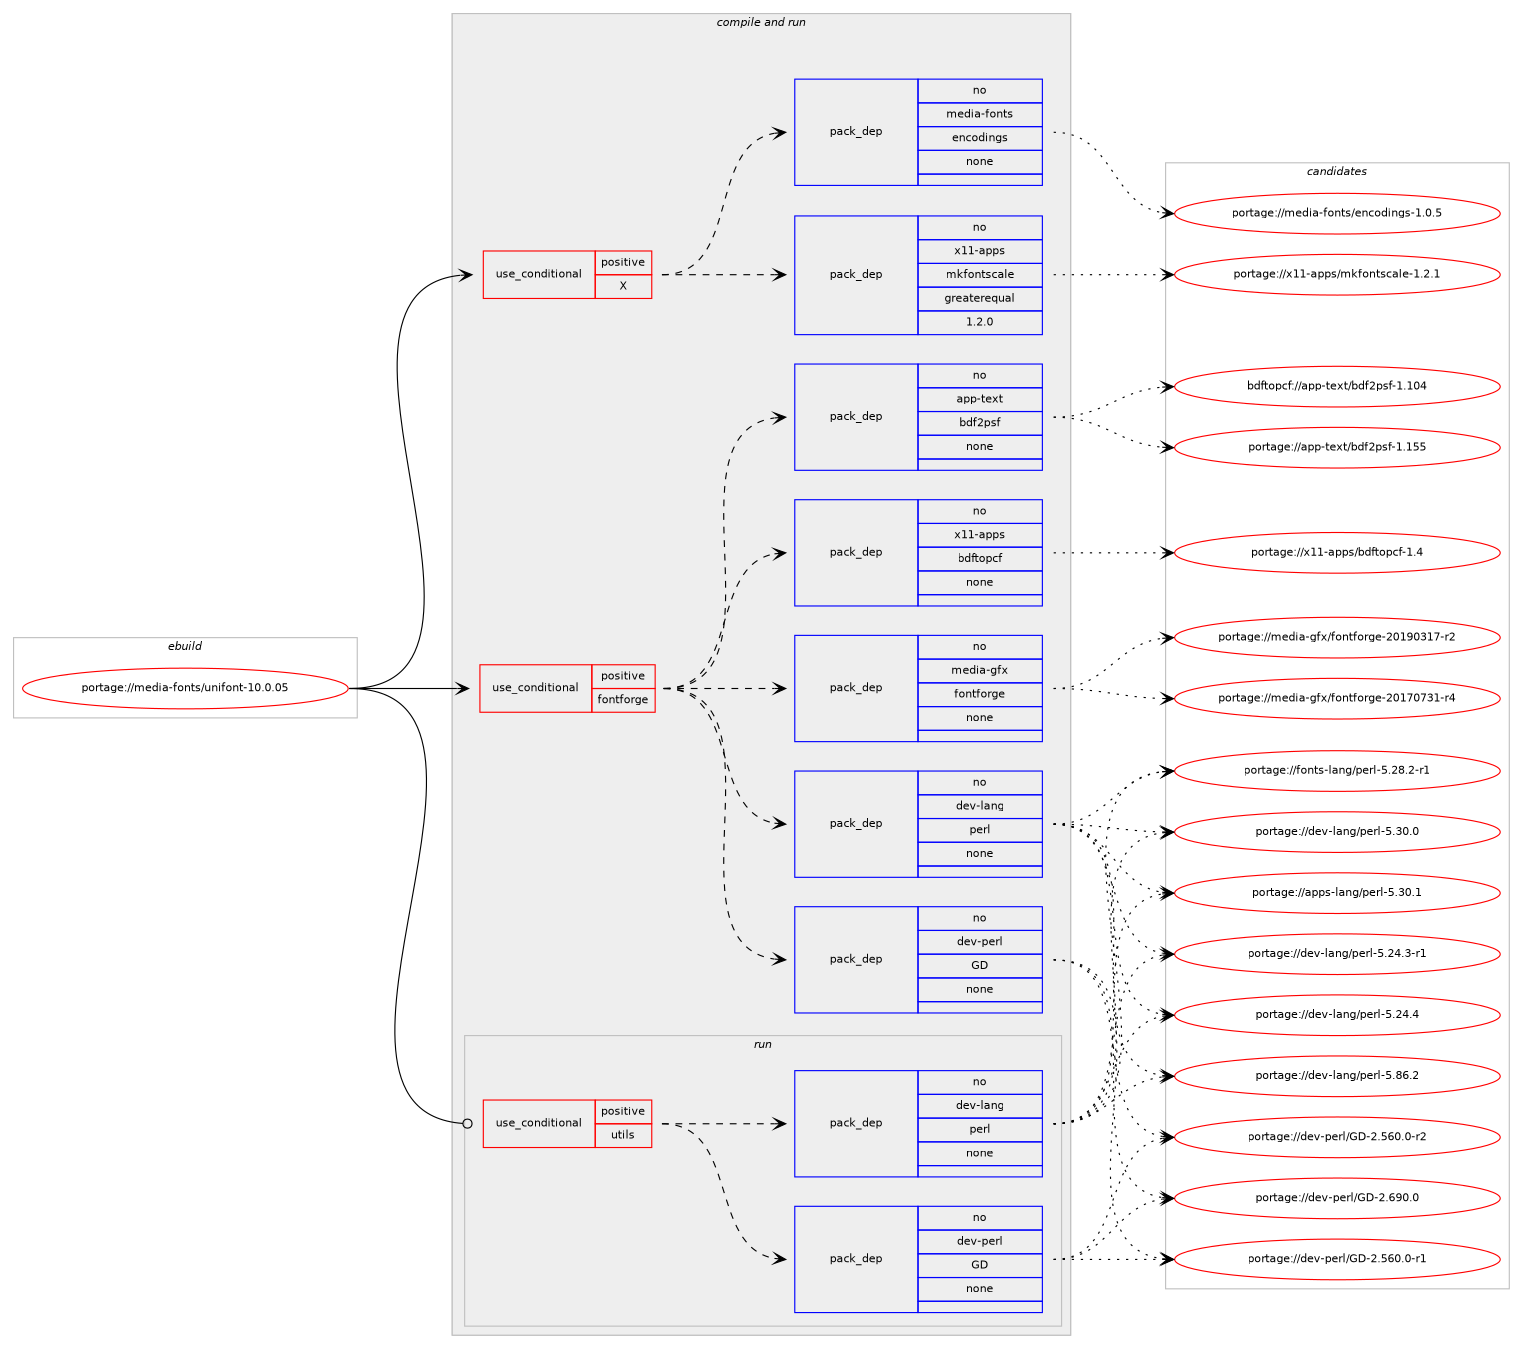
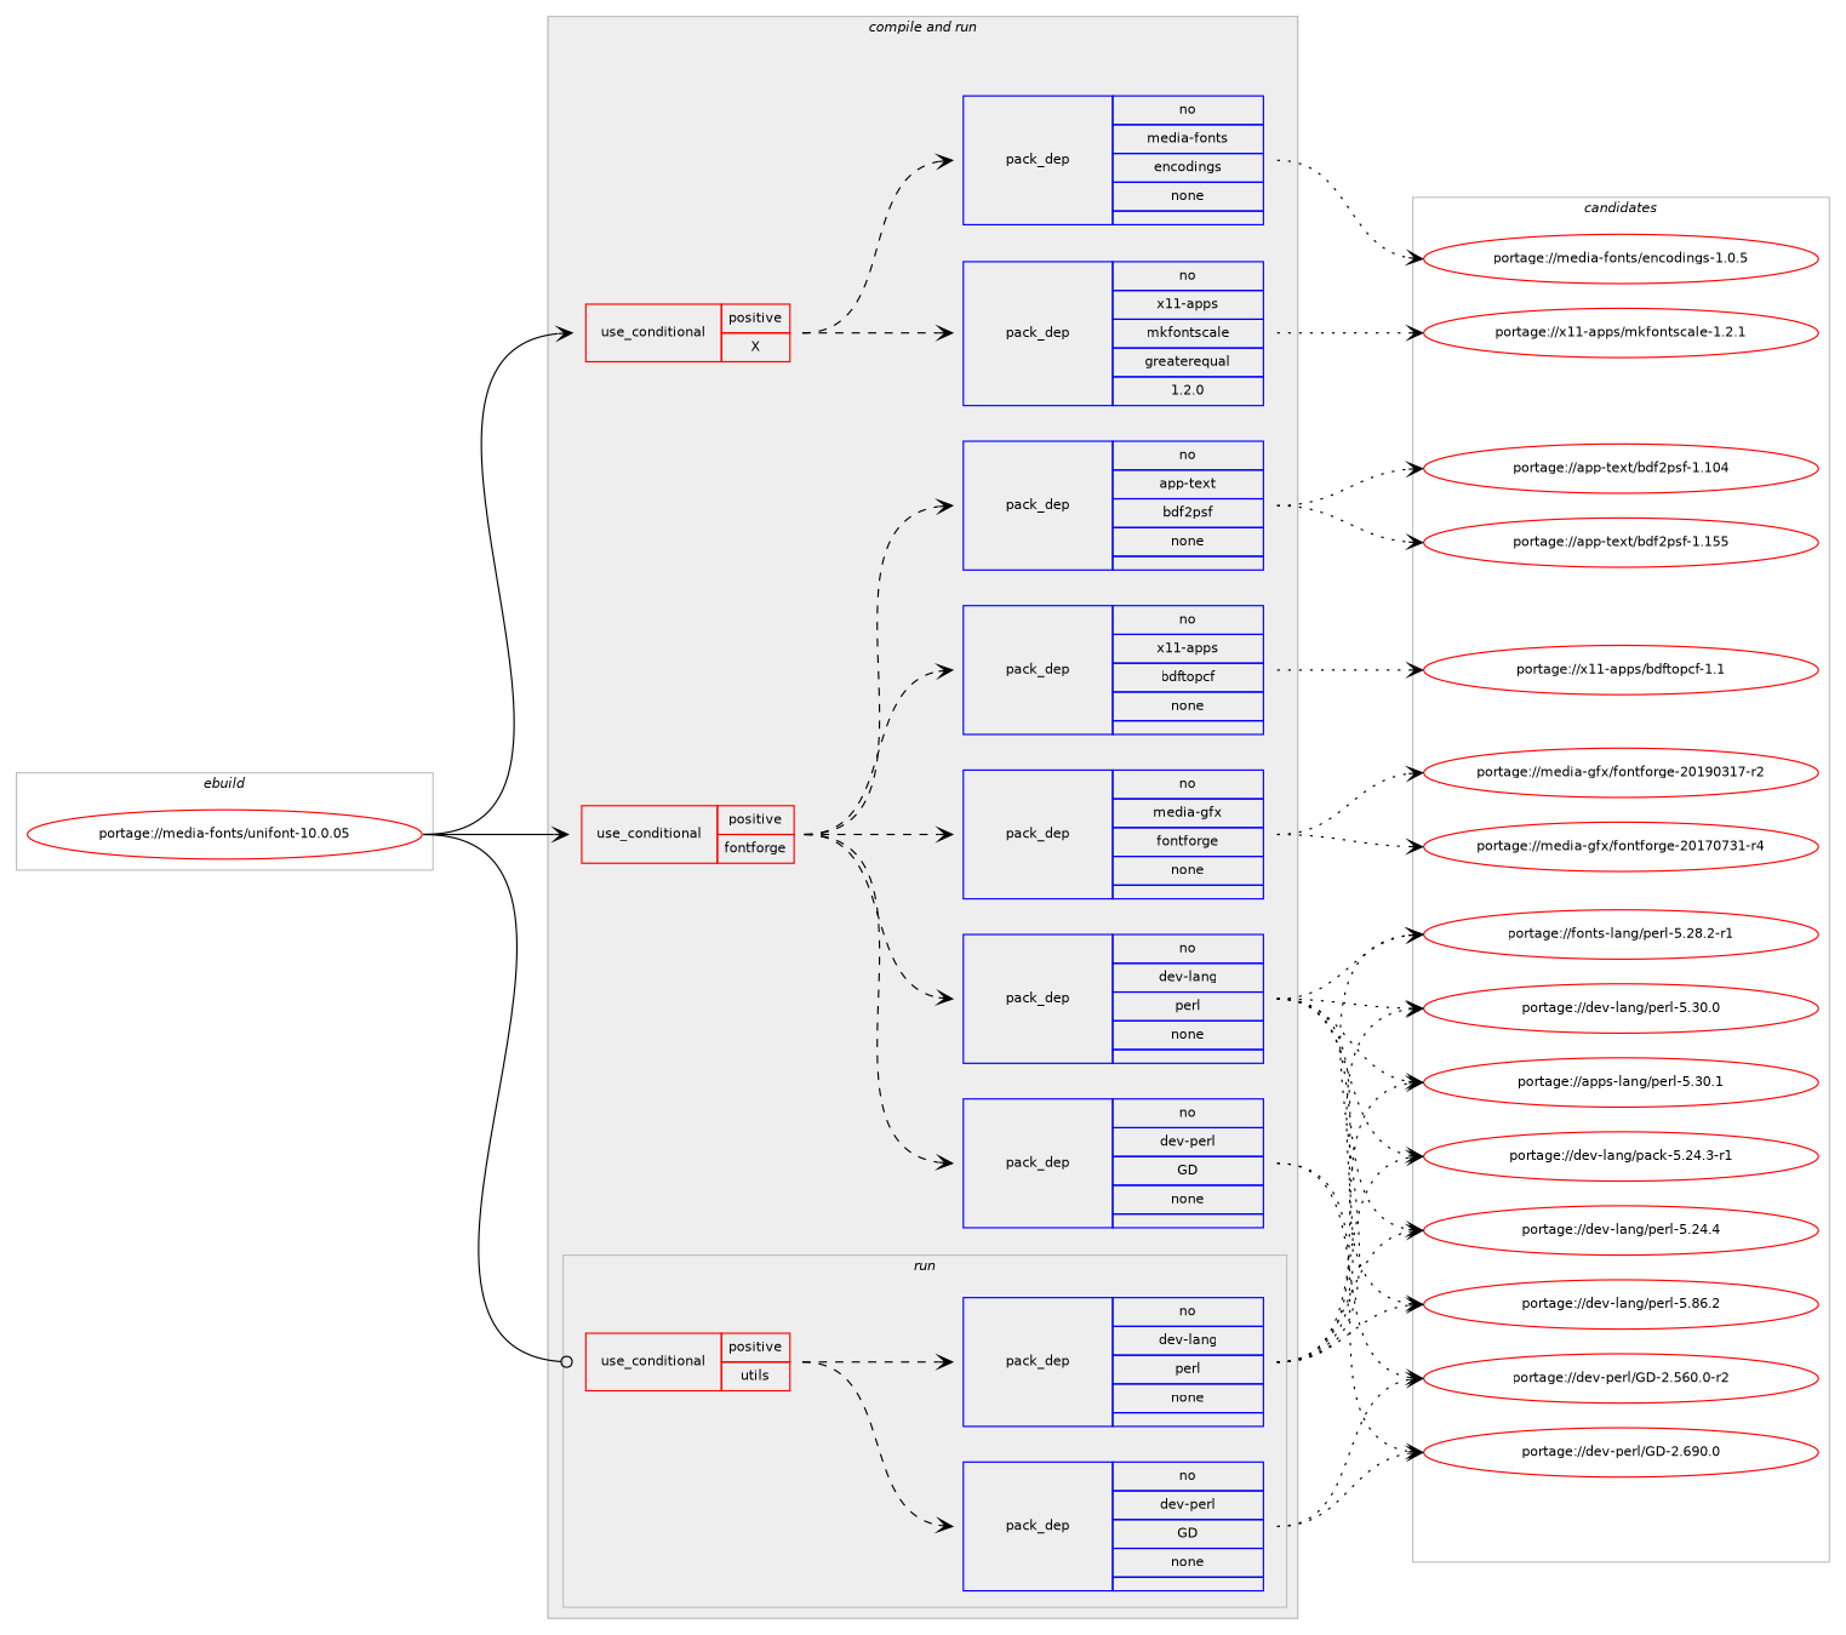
  digraph {
    compound=true
    concentrate=true
    fontname=Helvetica
    fontsize=10
    newrank=true
    rankdir=LR
    ranksep=1.5
    node [color=red fontname=Helvetica fontsize=10]
    edge [arrowhead=vee headport=w style=dotted tailport=e weight=100]
    n1 [label="portage://media-fonts/unifont-10.0.05" width=4]
    n2 [color=blue label=<<TABLE BORDER="0" CELLBORDER="1" CELLSPACING="0" CELLPADDING="4" WIDTH="220"><TR><TD ROWSPAN="6" CELLPADDING="30">pack_dep</TD></TR><TR><TD WIDTH="110">no</TD></TR><TR><TD>x11-apps</TD></TR><TR><TD>mkfontscale</TD></TR><TR><TD>greaterequal</TD></TR><TR><TD>1.2.0</TD></TR></TABLE>> shape=none]
    n3 [color=blue label=<<TABLE BORDER="0" CELLBORDER="1" CELLSPACING="0" CELLPADDING="4" WIDTH="220"><TR><TD ROWSPAN="6" CELLPADDING="30">pack_dep</TD></TR><TR><TD WIDTH="110">no</TD></TR><TR><TD>media-fonts</TD></TR><TR><TD>encodings</TD></TR><TR><TD>none</TD></TR><TR><TD></TD></TR></TABLE>> shape=none]
    n4 [label=<<TABLE BORDER="0" CELLBORDER="1" CELLSPACING="0" CELLPADDING="4"><TR><TD ROWSPAN="3" CELLPADDING="10">use_conditional</TD></TR><TR><TD>positive</TD></TR><TR><TD>X</TD></TR></TABLE>> shape=none]
    n5 [color=blue label=<<TABLE BORDER="0" CELLBORDER="1" CELLSPACING="0" CELLPADDING="4" WIDTH="220"><TR><TD ROWSPAN="6" CELLPADDING="30">pack_dep</TD></TR><TR><TD WIDTH="110">no</TD></TR><TR><TD>app-text</TD></TR><TR><TD>bdf2psf</TD></TR><TR><TD>none</TD></TR><TR><TD></TD></TR></TABLE>> shape=none]
    n6 [color=blue label=<<TABLE BORDER="0" CELLBORDER="1" CELLSPACING="0" CELLPADDING="4" WIDTH="220"><TR><TD ROWSPAN="6" CELLPADDING="30">pack_dep</TD></TR><TR><TD WIDTH="110">no</TD></TR><TR><TD>dev-lang</TD></TR><TR><TD>perl</TD></TR><TR><TD>none</TD></TR><TR><TD></TD></TR></TABLE>> shape=none]
    n7 [color=blue label=<<TABLE BORDER="0" CELLBORDER="1" CELLSPACING="0" CELLPADDING="4" WIDTH="220"><TR><TD ROWSPAN="6" CELLPADDING="30">pack_dep</TD></TR><TR><TD WIDTH="110">no</TD></TR><TR><TD>dev-perl</TD></TR><TR><TD>GD</TD></TR><TR><TD>none</TD></TR><TR><TD></TD></TR></TABLE>> shape=none]
    n8 [color=blue label=<<TABLE BORDER="0" CELLBORDER="1" CELLSPACING="0" CELLPADDING="4" WIDTH="220"><TR><TD ROWSPAN="6" CELLPADDING="30">pack_dep</TD></TR><TR><TD WIDTH="110">no</TD></TR><TR><TD>media-gfx</TD></TR><TR><TD>fontforge</TD></TR><TR><TD>none</TD></TR><TR><TD></TD></TR></TABLE>> shape=none]
    n9 [color=blue label=<<TABLE BORDER="0" CELLBORDER="1" CELLSPACING="0" CELLPADDING="4" WIDTH="220"><TR><TD ROWSPAN="6" CELLPADDING="30">pack_dep</TD></TR><TR><TD WIDTH="110">no</TD></TR><TR><TD>x11-apps</TD></TR><TR><TD>bdftopcf</TD></TR><TR><TD>none</TD></TR><TR><TD></TD></TR></TABLE>> shape=none]
    n10 [label=<<TABLE BORDER="0" CELLBORDER="1" CELLSPACING="0" CELLPADDING="4"><TR><TD ROWSPAN="3" CELLPADDING="10">use_conditional</TD></TR><TR><TD>positive</TD></TR><TR><TD>fontforge</TD></TR></TABLE>> shape=none]
    n11 [color=blue label=<<TABLE BORDER="0" CELLBORDER="1" CELLSPACING="0" CELLPADDING="4" WIDTH="220"><TR><TD ROWSPAN="6" CELLPADDING="30">pack_dep</TD></TR><TR><TD WIDTH="110">no</TD></TR><TR><TD>dev-lang</TD></TR><TR><TD>perl</TD></TR><TR><TD>none</TD></TR><TR><TD></TD></TR></TABLE>> shape=none]
    n12 [color=blue label=<<TABLE BORDER="0" CELLBORDER="1" CELLSPACING="0" CELLPADDING="4" WIDTH="220"><TR><TD ROWSPAN="6" CELLPADDING="30">pack_dep</TD></TR><TR><TD WIDTH="110">no</TD></TR><TR><TD>dev-perl</TD></TR><TR><TD>GD</TD></TR><TR><TD>none</TD></TR><TR><TD></TD></TR></TABLE>> shape=none]
    n13 [label=<<TABLE BORDER="0" CELLBORDER="1" CELLSPACING="0" CELLPADDING="4"><TR><TD ROWSPAN="3" CELLPADDING="10">use_conditional</TD></TR><TR><TD>positive</TD></TR><TR><TD>utils</TD></TR></TABLE>> shape=none]
    n14 [label="portage://x11-apps/mkfontscale-1.2.1" width=4]
    n15 [label="portage://media-fonts/encodings-1.0.5" width=4]
-   n16 [label="bdftopcf://app-text/bdf2psf-1.104" width=4]
+   n16 [label="portage://app-text/bdf2psf-1.104" width=4]
    n17 [label="portage://app-text/bdf2psf-1.155" width=4]
-   n18 [label="portage://dev-lang/perl-5.24.3-r1" width=4]
+   n18 [label="portage://dev-lang/pack-5.24.3-r1" width=4]
    n19 [label="portage://dev-lang/perl-5.24.4" width=4]
    n20 [label="portage://dev-lang/perl-5.86.2" width=4]
    n21 [label="portage://fonts-lang/perl-5.28.2-r1" width=4]
    n22 [label="portage://dev-lang/perl-5.30.0" width=4]
    n23 [label="portage://apps-lang/perl-5.30.1" width=4]
-   n24 [label="portage://dev-perl/GD-2.560.0-r1" width=4]
    n25 [label="portage://dev-perl/GD-2.560.0-r2" width=4]
    n26 [label="portage://dev-perl/GD-2.690.0" width=4]
    n27 [label="portage://media-gfx/fontforge-20170731-r4" width=4]
    n28 [label="portage://media-gfx/fontforge-20190317-r2" width=4]
-   n29 [label="portage://x11-apps/bdftopcf-1.4" width=4]
+   n29 [label="portage://x11-apps/bdftopcf-1.1" width=4]
    subgraph cluster_1 {
      color=gray
      label=<<i>ebuild</i>>
      rank=same
      n1
    }
    subgraph cluster_2 {
      color=gray
      label=<<i>dependencies</i>>
      subgraph cluster_3 {
        color=gray
        fillcolor="#eeeeee"
        label=<<i>compile</i>>
        style=filled
        subgraph sub_4 {
          color=gray
          fillcolor="#eeeeee"
          label=<<i>compile</i>>
          style=filled
          n4
          subgraph sub_5 {
            color=gray
            fillcolor="#eeeeee"
            label=<<i>compile</i>>
            style=filled
            n2
          }
          subgraph sub_6 {
            color=gray
            fillcolor="#eeeeee"
            label=<<i>compile</i>>
            style=filled
            n3
          }
        }
        subgraph sub_7 {
          color=gray
          fillcolor="#eeeeee"
          label=<<i>compile</i>>
          style=filled
          n10
          subgraph sub_8 {
            color=gray
            fillcolor="#eeeeee"
            label=<<i>compile</i>>
            style=filled
            n5
          }
          subgraph sub_9 {
            color=gray
            fillcolor="#eeeeee"
            label=<<i>compile</i>>
            style=filled
            n6
          }
          subgraph sub_10 {
            color=gray
            fillcolor="#eeeeee"
            label=<<i>compile</i>>
            style=filled
            n7
          }
          subgraph sub_11 {
            color=gray
            fillcolor="#eeeeee"
            label=<<i>compile</i>>
            style=filled
            n8
          }
          subgraph sub_12 {
            color=gray
            fillcolor="#eeeeee"
            label=<<i>compile</i>>
            style=filled
            n9
          }
        }
      }
      subgraph cluster_13 {
        color=gray
        fillcolor="#eeeeee"
        label=<<i>compile and run</i>>
        style=filled
      }
      subgraph cluster_14 {
        color=gray
        fillcolor="#eeeeee"
        label=<<i>run</i>>
        style=filled
        subgraph sub_15 {
          color=gray
          fillcolor="#eeeeee"
          label=<<i>run</i>>
          style=filled
          n13
          subgraph sub_16 {
            color=gray
            fillcolor="#eeeeee"
            label=<<i>run</i>>
            style=filled
            n11
          }
          subgraph sub_17 {
            color=gray
            fillcolor="#eeeeee"
            label=<<i>run</i>>
            style=filled
            n12
          }
        }
      }
    }
    subgraph cluster_18 {
      color=gray
      label=<<i>candidates</i>>
      rank=same
      subgraph sub_19 {
        color=black
        label=<<i>candidates</i>>
        nodesep=1
        rank=same
        n14
      }
      subgraph sub_20 {
        color=black
        label=<<i>candidates</i>>
        nodesep=1
        rank=same
        n15
      }
      subgraph sub_21 {
        color=black
        label=<<i>candidates</i>>
        nodesep=1
        rank=same
        n16
        n17
      }
      subgraph sub_22 {
        color=black
        label=<<i>candidates</i>>
        nodesep=1
        rank=same
        n18
        n19
        n20
        n21
        n22
        n23
      }
      subgraph sub_23 {
        color=black
        label=<<i>candidates</i>>
        nodesep=1
        rank=same
-       n24
        n25
        n26
      }
      subgraph sub_24 {
        color=black
        label=<<i>candidates</i>>
        nodesep=1
        rank=same
        n27
        n28
      }
      subgraph sub_25 {
        color=black
        label=<<i>candidates</i>>
        nodesep=1
        rank=same
        n29
      }
      subgraph sub_26 {
        color=black
        label=<<i>candidates</i>>
        nodesep=1
        rank=same
        n18
        n19
        n20
        n21
        n22
        n23
      }
      subgraph sub_27 {
        color=black
        label=<<i>candidates</i>>
        nodesep=1
        rank=same
-       n24
        n25
        n26
      }
    }
    n1 -> n4 [style=solid weight=20]
    n1 -> n10 [style=solid weight=20]
    n1 -> n13 [arrowhead=odot style=solid weight=20]
    n2 -> n14
    n3 -> n15
    n4 -> n2 [style=dashed weight=20]
    n4 -> n3 [style=dashed weight=20]
    n5 -> n16
    n5 -> n17
    n6 -> n18
    n6 -> n19
    n6 -> n20
    n6 -> n21
    n6 -> n22
    n6 -> n23
-   n7 -> n24
    n7 -> n25
    n7 -> n26
    n8 -> n27
    n8 -> n28
    n9 -> n29
    n10 -> n5 [style=dashed weight=20]
    n10 -> n6 [style=dashed weight=20]
    n10 -> n7 [style=dashed weight=20]
    n10 -> n8 [style=dashed weight=20]
    n10 -> n9 [style=dashed weight=20]
    n11 -> n18
    n11 -> n19
    n11 -> n20
    n11 -> n21
    n11 -> n22
    n11 -> n23
-   n12 -> n24
    n12 -> n25
    n12 -> n26
    n13 -> n11 [style=dashed weight=20]
    n13 -> n12 [style=dashed weight=20]
  }
